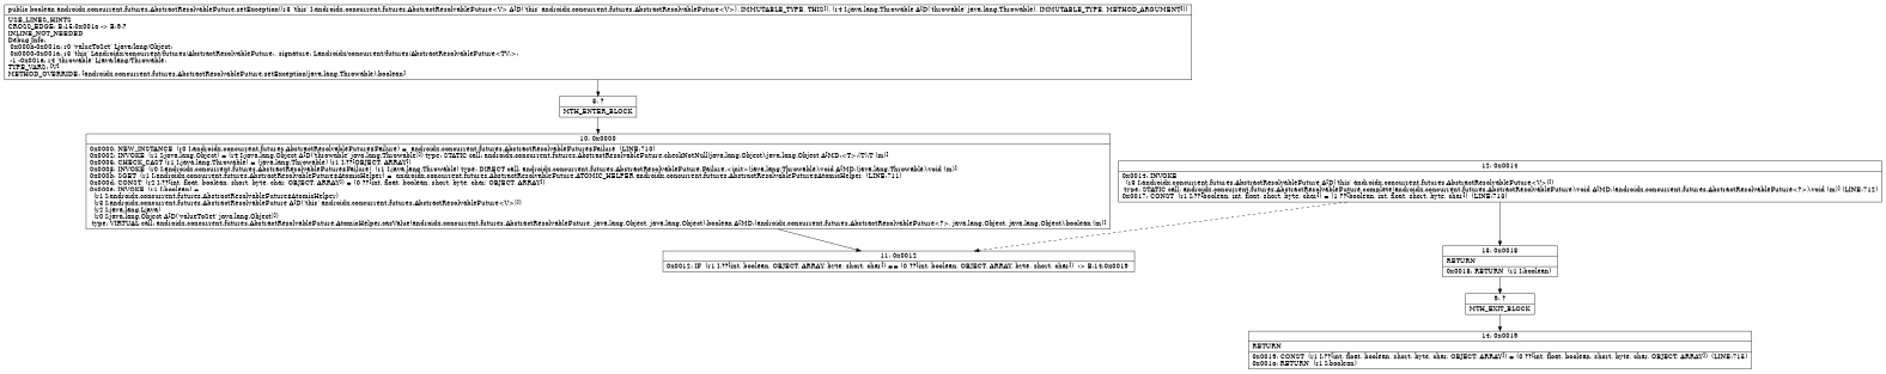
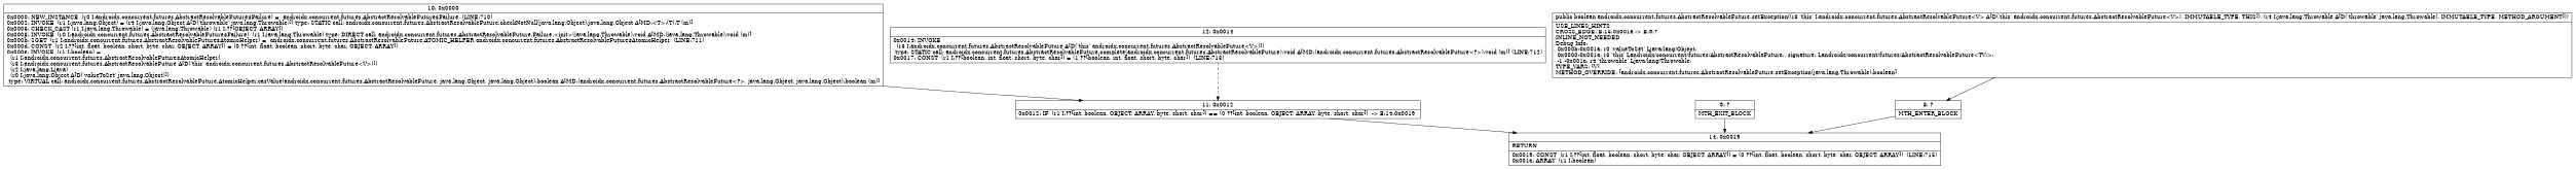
  digraph {
    node [shape=record]
    n1 [label="{8\:\ ?|MTH_ENTER_BLOCK\l}"]
    n2 [label="{10\:\ 0x0000|0x0000: NEW_INSTANCE  (r0 I:androidx.concurrent.futures.AbstractResolvableFuture$Failure) =  androidx.concurrent.futures.AbstractResolvableFuture$Failure  (LINE:710)\l0x0002: INVOKE  (r1 I:java.lang.Object) = (r4 I:java.lang.Object A[D('throwable' java.lang.Throwable)]) type: STATIC call: androidx.concurrent.futures.AbstractResolvableFuture.checkNotNull(java.lang.Object):java.lang.Object A[MD:\<T\>:(T):T (m)]\l0x0006: CHECK_CAST (r1 I:java.lang.Throwable) = (java.lang.Throwable) (r1 I:??[OBJECT, ARRAY]) \l0x0008: INVOKE  (r0 I:androidx.concurrent.futures.AbstractResolvableFuture$Failure), (r1 I:java.lang.Throwable) type: DIRECT call: androidx.concurrent.futures.AbstractResolvableFuture.Failure.\<init\>(java.lang.Throwable):void A[MD:(java.lang.Throwable):void (m)]\l0x000b: SGET  (r1 I:androidx.concurrent.futures.AbstractResolvableFuture$AtomicHelper) =  androidx.concurrent.futures.AbstractResolvableFuture.ATOMIC_HELPER androidx.concurrent.futures.AbstractResolvableFuture$AtomicHelper  (LINE:711)\l0x000d: CONST  (r2 I:??[int, float, boolean, short, byte, char, OBJECT, ARRAY]) = (0 ??[int, float, boolean, short, byte, char, OBJECT, ARRAY]) \l0x000e: INVOKE  (r1 I:boolean) = \l  (r1 I:androidx.concurrent.futures.AbstractResolvableFuture$AtomicHelper)\l  (r3 I:androidx.concurrent.futures.AbstractResolvableFuture A[D('this' androidx.concurrent.futures.AbstractResolvableFuture\<V\>)])\l  (r2 I:java.lang.Ljava)\l  (r0 I:java.lang.Object A[D('valueToSet' java.lang.Object)])\l type: VIRTUAL call: androidx.concurrent.futures.AbstractResolvableFuture.AtomicHelper.casValue(androidx.concurrent.futures.AbstractResolvableFuture, java.lang.Object, java.lang.Object):boolean A[MD:(androidx.concurrent.futures.AbstractResolvableFuture\<?\>, java.lang.Object, java.lang.Object):boolean (m)]\l}"]
    n3 [label="{11\:\ 0x0012|0x0012: IF  (r1 I:??[int, boolean, OBJECT, ARRAY, byte, short, char]) == (0 ??[int, boolean, OBJECT, ARRAY, byte, short, char])  \-\> B:14:0x0019 \l}"]
-   n4 [label="{14\:\ 0x0019|RETURN\l|0x0019: CONST  (r1 I:??[int, float, boolean, short, byte, char, OBJECT, ARRAY]) = (0 ??[int, float, boolean, short, byte, char, OBJECT, ARRAY])  (LINE:715)\l0x001a: RETURN  (r1 I:boolean) \l}"]
+   n4 [label="{14\:\ 0x0019|RETURN\l|0x0019: CONST  (r1 I:??[int, float, boolean, short, byte, char, OBJECT, ARRAY]) = (0 ??[int, float, boolean, short, byte, char, OBJECT, ARRAY])  (LINE:715)\l0x001a: ARRAY  (r1 I:boolean) \l}"]
    n5 [label="{12\:\ 0x0014|0x0014: INVOKE  \l  (r3 I:androidx.concurrent.futures.AbstractResolvableFuture A[D('this' androidx.concurrent.futures.AbstractResolvableFuture\<V\>)])\l type: STATIC call: androidx.concurrent.futures.AbstractResolvableFuture.complete(androidx.concurrent.futures.AbstractResolvableFuture):void A[MD:(androidx.concurrent.futures.AbstractResolvableFuture\<?\>):void (m)] (LINE:712)\l0x0017: CONST  (r1 I:??[boolean, int, float, short, byte, char]) = (1 ??[boolean, int, float, short, byte, char])  (LINE:713)\l}"]
-   n6 [label="{13\:\ 0x0018|RETURN\l|0x0018: RETURN  (r1 I:boolean) \l}"]
    n7 [label="{9\:\ ?|MTH_EXIT_BLOCK\l}"]
    n8 [label="{public boolean androidx.concurrent.futures.AbstractResolvableFuture.setException((r3 'this' I:androidx.concurrent.futures.AbstractResolvableFuture\<V\> A[D('this' androidx.concurrent.futures.AbstractResolvableFuture\<V\>), IMMUTABLE_TYPE, THIS]), (r4 I:java.lang.Throwable A[D('throwable' java.lang.Throwable), IMMUTABLE_TYPE, METHOD_ARGUMENT]))  | USE_LINES_HINTS\lCROSS_EDGE: B:15:0x001a \-\> B:9:?\lINLINE_NOT_NEEDED\lDebug Info:\l  0x000b\-0x001a: r0 'valueToSet' Ljava\/lang\/Object;\l  0x0000\-0x001a: r3 'this' Landroidx\/concurrent\/futures\/AbstractResolvableFuture;, signature: Landroidx\/concurrent\/futures\/AbstractResolvableFuture\<TV;\>;\l  \-1 \-0x001a: r4 'throwable' Ljava\/lang\/Throwable;\lTYPE_VARS: [V]\lMETHOD_OVERRIDE: [androidx.concurrent.futures.AbstractResolvableFuture.setException(java.lang.Throwable):boolean]\l}"]
-   n1 -> n2
+   n1 -> n4
    n2 -> n3
+   n3 -> n4
    n5 -> n3 [style=dashed]
-   n5 -> n6
-   n6 -> n7
    n7 -> n4
    n8 -> n1
  }
